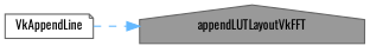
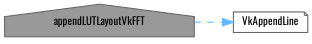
  digraph {
    rankdir=LR
    fontname=Oswald
    node [fontname=Oswald fontsize=10 style=filled]
    n1 [color=gray40 fillcolor=grey60 fontcolor=black height=0.2 label=appendLUTLayoutVkFFT shape=house width=0.4]
    n2 [color=grey40 fillcolor=white height=0.2 label=VkAppendLine shape=note width=0.4]
-   n2 -> n1 [color=steelblue1 fontname=Oswald fontsize=10 labelfontname=Helvetica labelfontsize=10 style=dashed]
+   n1 -> n2 [color=steelblue1 fontname=Oswald fontsize=10 labelfontname=Helvetica labelfontsize=10 style=dashed]
  }
